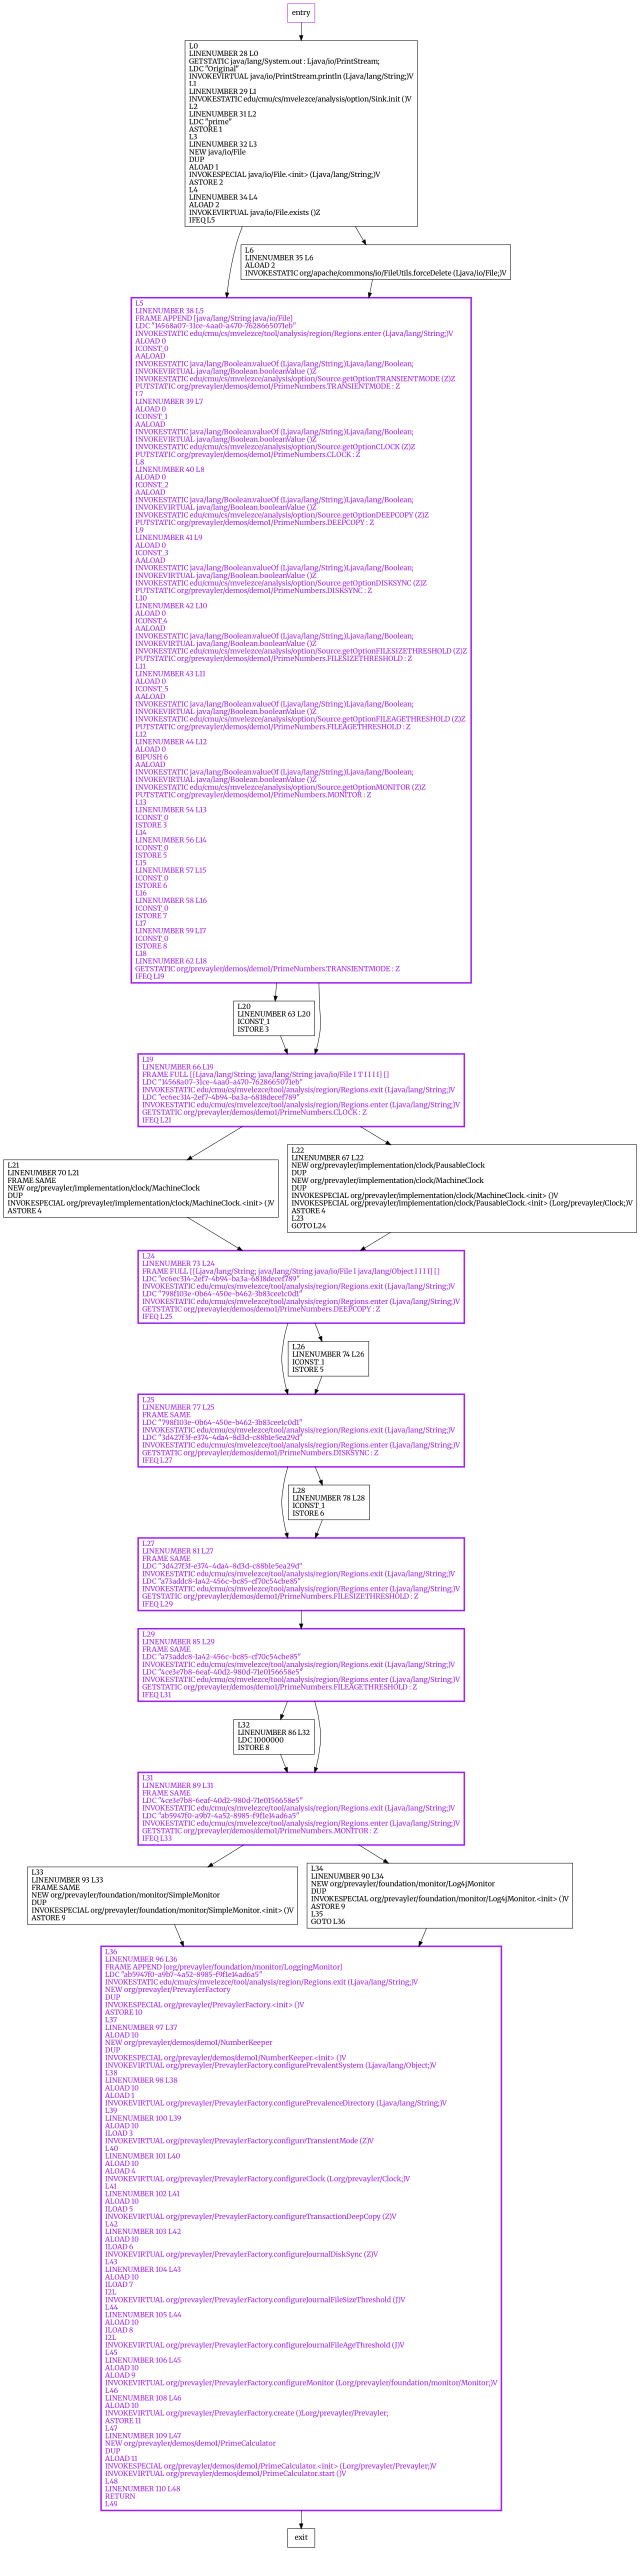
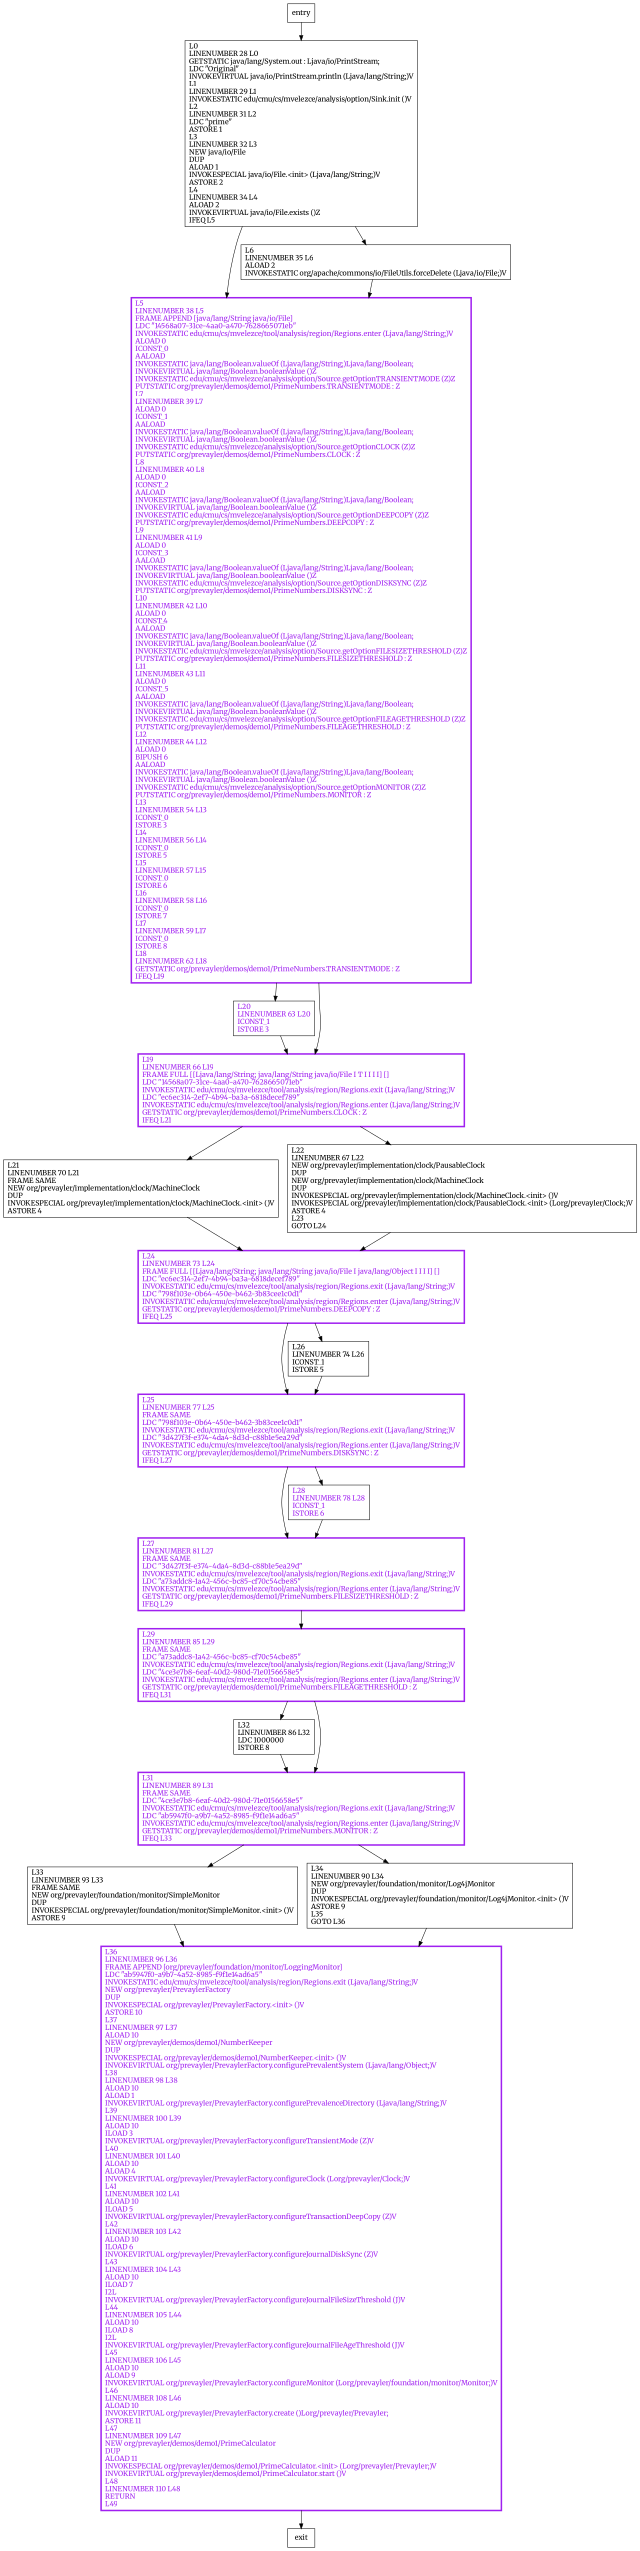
  digraph {
    fontname=Merriweather
    node [fontname=Merriweather shape=record]
    edge [fontname=Merriweather]
    n1 [color=purple fontcolor=purple label="L5\lLINENUMBER 38 L5\lFRAME APPEND [java/lang/String java/io/File]\lLDC \"14568a07-31ce-4aa0-a470-7628665071eb\"\lINVOKESTATIC edu/cmu/cs/mvelezce/tool/analysis/region/Regions.enter (Ljava/lang/String;)V\lALOAD 0\lICONST_0\lAALOAD\lINVOKESTATIC java/lang/Boolean.valueOf (Ljava/lang/String;)Ljava/lang/Boolean;\lINVOKEVIRTUAL java/lang/Boolean.booleanValue ()Z\lINVOKESTATIC edu/cmu/cs/mvelezce/analysis/option/Source.getOptionTRANSIENTMODE (Z)Z\lPUTSTATIC org/prevayler/demos/demo1/PrimeNumbers.TRANSIENTMODE : Z\lL7\lLINENUMBER 39 L7\lALOAD 0\lICONST_1\lAALOAD\lINVOKESTATIC java/lang/Boolean.valueOf (Ljava/lang/String;)Ljava/lang/Boolean;\lINVOKEVIRTUAL java/lang/Boolean.booleanValue ()Z\lINVOKESTATIC edu/cmu/cs/mvelezce/analysis/option/Source.getOptionCLOCK (Z)Z\lPUTSTATIC org/prevayler/demos/demo1/PrimeNumbers.CLOCK : Z\lL8\lLINENUMBER 40 L8\lALOAD 0\lICONST_2\lAALOAD\lINVOKESTATIC java/lang/Boolean.valueOf (Ljava/lang/String;)Ljava/lang/Boolean;\lINVOKEVIRTUAL java/lang/Boolean.booleanValue ()Z\lINVOKESTATIC edu/cmu/cs/mvelezce/analysis/option/Source.getOptionDEEPCOPY (Z)Z\lPUTSTATIC org/prevayler/demos/demo1/PrimeNumbers.DEEPCOPY : Z\lL9\lLINENUMBER 41 L9\lALOAD 0\lICONST_3\lAALOAD\lINVOKESTATIC java/lang/Boolean.valueOf (Ljava/lang/String;)Ljava/lang/Boolean;\lINVOKEVIRTUAL java/lang/Boolean.booleanValue ()Z\lINVOKESTATIC edu/cmu/cs/mvelezce/analysis/option/Source.getOptionDISKSYNC (Z)Z\lPUTSTATIC org/prevayler/demos/demo1/PrimeNumbers.DISKSYNC : Z\lL10\lLINENUMBER 42 L10\lALOAD 0\lICONST_4\lAALOAD\lINVOKESTATIC java/lang/Boolean.valueOf (Ljava/lang/String;)Ljava/lang/Boolean;\lINVOKEVIRTUAL java/lang/Boolean.booleanValue ()Z\lINVOKESTATIC edu/cmu/cs/mvelezce/analysis/option/Source.getOptionFILESIZETHRESHOLD (Z)Z\lPUTSTATIC org/prevayler/demos/demo1/PrimeNumbers.FILESIZETHRESHOLD : Z\lL11\lLINENUMBER 43 L11\lALOAD 0\lICONST_5\lAALOAD\lINVOKESTATIC java/lang/Boolean.valueOf (Ljava/lang/String;)Ljava/lang/Boolean;\lINVOKEVIRTUAL java/lang/Boolean.booleanValue ()Z\lINVOKESTATIC edu/cmu/cs/mvelezce/analysis/option/Source.getOptionFILEAGETHRESHOLD (Z)Z\lPUTSTATIC org/prevayler/demos/demo1/PrimeNumbers.FILEAGETHRESHOLD : Z\lL12\lLINENUMBER 44 L12\lALOAD 0\lBIPUSH 6\lAALOAD\lINVOKESTATIC java/lang/Boolean.valueOf (Ljava/lang/String;)Ljava/lang/Boolean;\lINVOKEVIRTUAL java/lang/Boolean.booleanValue ()Z\lINVOKESTATIC edu/cmu/cs/mvelezce/analysis/option/Source.getOptionMONITOR (Z)Z\lPUTSTATIC org/prevayler/demos/demo1/PrimeNumbers.MONITOR : Z\lL13\lLINENUMBER 54 L13\lICONST_0\lISTORE 3\lL14\lLINENUMBER 56 L14\lICONST_0\lISTORE 5\lL15\lLINENUMBER 57 L15\lICONST_0\lISTORE 6\lL16\lLINENUMBER 58 L16\lICONST_0\lISTORE 7\lL17\lLINENUMBER 59 L17\lICONST_0\lISTORE 8\lL18\lLINENUMBER 62 L18\lGETSTATIC org/prevayler/demos/demo1/PrimeNumbers.TRANSIENTMODE : Z\lIFEQ L19\l" penwidth=3]
-   n2 [label="L20\lLINENUMBER 63 L20\lICONST_1\lISTORE 3\l"]
+   n2 [label="L20\lLINENUMBER 63 L20\lICONST_1\lISTORE 3\l" fontcolor=purple]
    n3 [color=purple fontcolor=purple label="L19\lLINENUMBER 66 L19\lFRAME FULL [[Ljava/lang/String; java/lang/String java/io/File I T I I I I] []\lLDC \"14568a07-31ce-4aa0-a470-7628665071eb\"\lINVOKESTATIC edu/cmu/cs/mvelezce/tool/analysis/region/Regions.exit (Ljava/lang/String;)V\lLDC \"ec6ec314-2ef7-4b94-ba3a-6818decef789\"\lINVOKESTATIC edu/cmu/cs/mvelezce/tool/analysis/region/Regions.enter (Ljava/lang/String;)V\lGETSTATIC org/prevayler/demos/demo1/PrimeNumbers.CLOCK : Z\lIFEQ L21\l" penwidth=3]
    n4 [label="L21\lLINENUMBER 70 L21\lFRAME SAME\lNEW org/prevayler/implementation/clock/MachineClock\lDUP\lINVOKESPECIAL org/prevayler/implementation/clock/MachineClock.\<init\> ()V\lASTORE 4\l"]
    n5 [label="L22\lLINENUMBER 67 L22\lNEW org/prevayler/implementation/clock/PausableClock\lDUP\lNEW org/prevayler/implementation/clock/MachineClock\lDUP\lINVOKESPECIAL org/prevayler/implementation/clock/MachineClock.\<init\> ()V\lINVOKESPECIAL org/prevayler/implementation/clock/PausableClock.\<init\> (Lorg/prevayler/Clock;)V\lASTORE 4\lL23\lGOTO L24\l"]
    n6 [color=purple fontcolor=purple label="L25\lLINENUMBER 77 L25\lFRAME SAME\lLDC \"798f103e-0b64-450e-b462-3b83cee1c0d1\"\lINVOKESTATIC edu/cmu/cs/mvelezce/tool/analysis/region/Regions.exit (Ljava/lang/String;)V\lLDC \"3d427f3f-e374-4da4-8d3d-c88b1e5ea29d\"\lINVOKESTATIC edu/cmu/cs/mvelezce/tool/analysis/region/Regions.enter (Ljava/lang/String;)V\lGETSTATIC org/prevayler/demos/demo1/PrimeNumbers.DISKSYNC : Z\lIFEQ L27\l" penwidth=3]
    n7 [color=purple fontcolor=purple label="L27\lLINENUMBER 81 L27\lFRAME SAME\lLDC \"3d427f3f-e374-4da4-8d3d-c88b1e5ea29d\"\lINVOKESTATIC edu/cmu/cs/mvelezce/tool/analysis/region/Regions.exit (Ljava/lang/String;)V\lLDC \"a73addc8-1a42-456c-bc85-cf70c54cbe85\"\lINVOKESTATIC edu/cmu/cs/mvelezce/tool/analysis/region/Regions.enter (Ljava/lang/String;)V\lGETSTATIC org/prevayler/demos/demo1/PrimeNumbers.FILESIZETHRESHOLD : Z\lIFEQ L29\l" penwidth=3]
-   n8 [label="L28\lLINENUMBER 78 L28\lICONST_1\lISTORE 6\l"]
+   n8 [label="L28\lLINENUMBER 78 L28\lICONST_1\lISTORE 6\l" fontcolor=purple]
    n9 [color=purple fontcolor=purple label="L29\lLINENUMBER 85 L29\lFRAME SAME\lLDC \"a73addc8-1a42-456c-bc85-cf70c54cbe85\"\lINVOKESTATIC edu/cmu/cs/mvelezce/tool/analysis/region/Regions.exit (Ljava/lang/String;)V\lLDC \"4ce3e7b8-6eaf-40d2-980d-71e0156658e5\"\lINVOKESTATIC edu/cmu/cs/mvelezce/tool/analysis/region/Regions.enter (Ljava/lang/String;)V\lGETSTATIC org/prevayler/demos/demo1/PrimeNumbers.FILEAGETHRESHOLD : Z\lIFEQ L31\l" penwidth=3]
    n10 [label="L32\lLINENUMBER 86 L32\lLDC 1000000\lISTORE 8\l"]
    n11 [color=purple fontcolor=purple label="L31\lLINENUMBER 89 L31\lFRAME SAME\lLDC \"4ce3e7b8-6eaf-40d2-980d-71e0156658e5\"\lINVOKESTATIC edu/cmu/cs/mvelezce/tool/analysis/region/Regions.exit (Ljava/lang/String;)V\lLDC \"ab5947f0-a9b7-4a52-8985-f9f1e14ad6a5\"\lINVOKESTATIC edu/cmu/cs/mvelezce/tool/analysis/region/Regions.enter (Ljava/lang/String;)V\lGETSTATIC org/prevayler/demos/demo1/PrimeNumbers.MONITOR : Z\lIFEQ L33\l" penwidth=3]
    n12 [label="L33\lLINENUMBER 93 L33\lFRAME SAME\lNEW org/prevayler/foundation/monitor/SimpleMonitor\lDUP\lINVOKESPECIAL org/prevayler/foundation/monitor/SimpleMonitor.\<init\> ()V\lASTORE 9\l"]
    n13 [label="L34\lLINENUMBER 90 L34\lNEW org/prevayler/foundation/monitor/Log4jMonitor\lDUP\lINVOKESPECIAL org/prevayler/foundation/monitor/Log4jMonitor.\<init\> ()V\lASTORE 9\lL35\lGOTO L36\l"]
    n14 [color=purple fontcolor=purple label="L36\lLINENUMBER 96 L36\lFRAME APPEND [org/prevayler/foundation/monitor/LoggingMonitor]\lLDC \"ab5947f0-a9b7-4a52-8985-f9f1e14ad6a5\"\lINVOKESTATIC edu/cmu/cs/mvelezce/tool/analysis/region/Regions.exit (Ljava/lang/String;)V\lNEW org/prevayler/PrevaylerFactory\lDUP\lINVOKESPECIAL org/prevayler/PrevaylerFactory.\<init\> ()V\lASTORE 10\lL37\lLINENUMBER 97 L37\lALOAD 10\lNEW org/prevayler/demos/demo1/NumberKeeper\lDUP\lINVOKESPECIAL org/prevayler/demos/demo1/NumberKeeper.\<init\> ()V\lINVOKEVIRTUAL org/prevayler/PrevaylerFactory.configurePrevalentSystem (Ljava/lang/Object;)V\lL38\lLINENUMBER 98 L38\lALOAD 10\lALOAD 1\lINVOKEVIRTUAL org/prevayler/PrevaylerFactory.configurePrevalenceDirectory (Ljava/lang/String;)V\lL39\lLINENUMBER 100 L39\lALOAD 10\lILOAD 3\lINVOKEVIRTUAL org/prevayler/PrevaylerFactory.configureTransientMode (Z)V\lL40\lLINENUMBER 101 L40\lALOAD 10\lALOAD 4\lINVOKEVIRTUAL org/prevayler/PrevaylerFactory.configureClock (Lorg/prevayler/Clock;)V\lL41\lLINENUMBER 102 L41\lALOAD 10\lILOAD 5\lINVOKEVIRTUAL org/prevayler/PrevaylerFactory.configureTransactionDeepCopy (Z)V\lL42\lLINENUMBER 103 L42\lALOAD 10\lILOAD 6\lINVOKEVIRTUAL org/prevayler/PrevaylerFactory.configureJournalDiskSync (Z)V\lL43\lLINENUMBER 104 L43\lALOAD 10\lILOAD 7\lI2L\lINVOKEVIRTUAL org/prevayler/PrevaylerFactory.configureJournalFileSizeThreshold (J)V\lL44\lLINENUMBER 105 L44\lALOAD 10\lILOAD 8\lI2L\lINVOKEVIRTUAL org/prevayler/PrevaylerFactory.configureJournalFileAgeThreshold (J)V\lL45\lLINENUMBER 106 L45\lALOAD 10\lALOAD 9\lINVOKEVIRTUAL org/prevayler/PrevaylerFactory.configureMonitor (Lorg/prevayler/foundation/monitor/Monitor;)V\lL46\lLINENUMBER 108 L46\lALOAD 10\lINVOKEVIRTUAL org/prevayler/PrevaylerFactory.create ()Lorg/prevayler/Prevayler;\lASTORE 11\lL47\lLINENUMBER 109 L47\lNEW org/prevayler/demos/demo1/PrimeCalculator\lDUP\lALOAD 11\lINVOKESPECIAL org/prevayler/demos/demo1/PrimeCalculator.\<init\> (Lorg/prevayler/Prevayler;)V\lINVOKEVIRTUAL org/prevayler/demos/demo1/PrimeCalculator.start ()V\lL48\lLINENUMBER 110 L48\lRETURN\lL49\l" penwidth=3]
    exit
    n16 [label="L0\lLINENUMBER 28 L0\lGETSTATIC java/lang/System.out : Ljava/io/PrintStream;\lLDC \"Original\"\lINVOKEVIRTUAL java/io/PrintStream.println (Ljava/lang/String;)V\lL1\lLINENUMBER 29 L1\lINVOKESTATIC edu/cmu/cs/mvelezce/analysis/option/Sink.init ()V\lL2\lLINENUMBER 31 L2\lLDC \"prime\"\lASTORE 1\lL3\lLINENUMBER 32 L3\lNEW java/io/File\lDUP\lALOAD 1\lINVOKESPECIAL java/io/File.\<init\> (Ljava/lang/String;)V\lASTORE 2\lL4\lLINENUMBER 34 L4\lALOAD 2\lINVOKEVIRTUAL java/io/File.exists ()Z\lIFEQ L5\l"]
    n17 [label="L6\lLINENUMBER 35 L6\lALOAD 2\lINVOKESTATIC org/apache/commons/io/FileUtils.forceDelete (Ljava/io/File;)V\l"]
    n18 [color=purple fontcolor=purple label="L24\lLINENUMBER 73 L24\lFRAME FULL [[Ljava/lang/String; java/lang/String java/io/File I java/lang/Object I I I I] []\lLDC \"ec6ec314-2ef7-4b94-ba3a-6818decef789\"\lINVOKESTATIC edu/cmu/cs/mvelezce/tool/analysis/region/Regions.exit (Ljava/lang/String;)V\lLDC \"798f103e-0b64-450e-b462-3b83cee1c0d1\"\lINVOKESTATIC edu/cmu/cs/mvelezce/tool/analysis/region/Regions.enter (Ljava/lang/String;)V\lGETSTATIC org/prevayler/demos/demo1/PrimeNumbers.DEEPCOPY : Z\lIFEQ L25\l" penwidth=3]
    n19 [label="L26\lLINENUMBER 74 L26\lICONST_1\lISTORE 5\l"]
-   entry [color=purple]
+   entry
    n1 -> n2
    n1 -> n3
    n2 -> n3
    n3 -> n4
    n3 -> n5
    n4 -> n18
    n5 -> n18
    n6 -> n7
    n6 -> n8
    n7 -> n9
    n8 -> n7
    n9 -> n10
    n9 -> n11
    n10 -> n11
    n11 -> n12
    n11 -> n13
    n12 -> n14
    n13 -> n14
    n14 -> exit
    n16 -> n1
    n16 -> n17
    n17 -> n1
    n18 -> n6
    n18 -> n19
    n19 -> n6
    entry -> n16
  }
